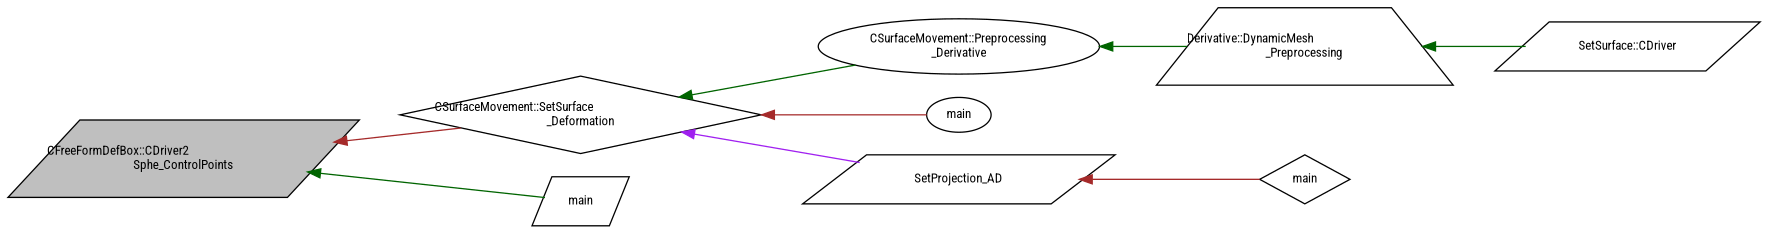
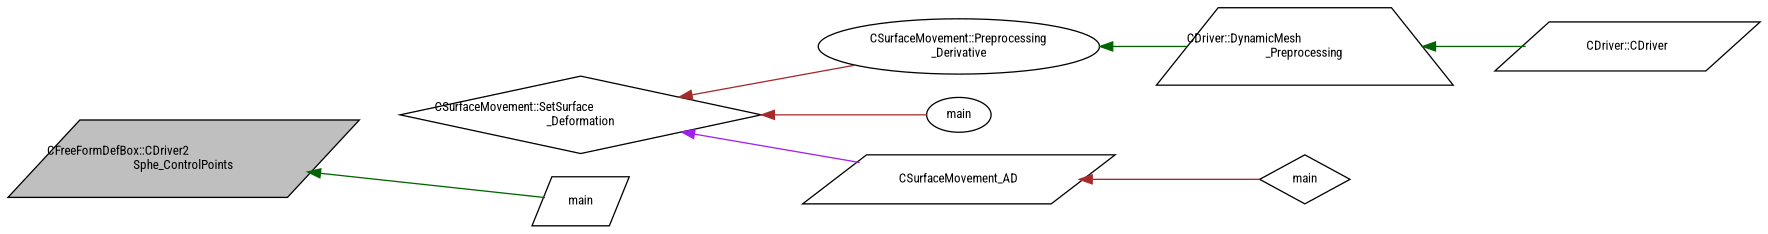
  digraph {
    fontname="Roboto Condensed"
    rankdir=LR
    node [color=black fillcolor=white fontname="Roboto Condensed" fontsize=10 shape=parallelogram style=filled]
    edge [color=darkgreen dir=back fontname="Roboto Condensed" fontsize=10 labelfontname=Helvetica labelfontsize=10 style=solid]
    n1 [fillcolor=grey75 fontcolor=black height=0.2 label="CFreeFormDefBox::CDriver2\lSphe_ControlPoints" width=0.4]
    n2 [height=0.2 label="CSurfaceMovement::SetSurface\l_Deformation" shape=diamond width=0.4]
    n3 [height=0.2 label=main width=0.4]
    n4 [height=0.2 label="CSurfaceMovement::Preprocessing\l_Derivative" shape=ellipse width=0.4]
    n5 [height=0.2 label=main shape=ellipse width=0.4]
-   n6 [height=0.2 label=SetProjection_AD width=0.4]
-   n7 [height=0.2 label="Derivative::DynamicMesh\l_Preprocessing" shape=trapezium width=0.4]
+   n6 [height=0.2 label=CSurfaceMovement_AD width=0.4]
+   n7 [height=0.2 label="CDriver::DynamicMesh\l_Preprocessing" shape=trapezium width=0.4]
    n8 [height=0.2 label=main shape=diamond width=0.4]
-   n9 [height=0.2 label="SetSurface::CDriver" width=0.4]
-   n1 -> n2 [color=brown]
+   n9 [height=0.2 label="CDriver::CDriver" width=0.4]
    n1 -> n3
-   n2 -> n4
+   n2 -> n4 [color=brown]
    n2 -> n5 [color=brown]
    n2 -> n6 [color=purple]
    n4 -> n7
    n6 -> n8 [color=brown]
    n7 -> n9
  }
